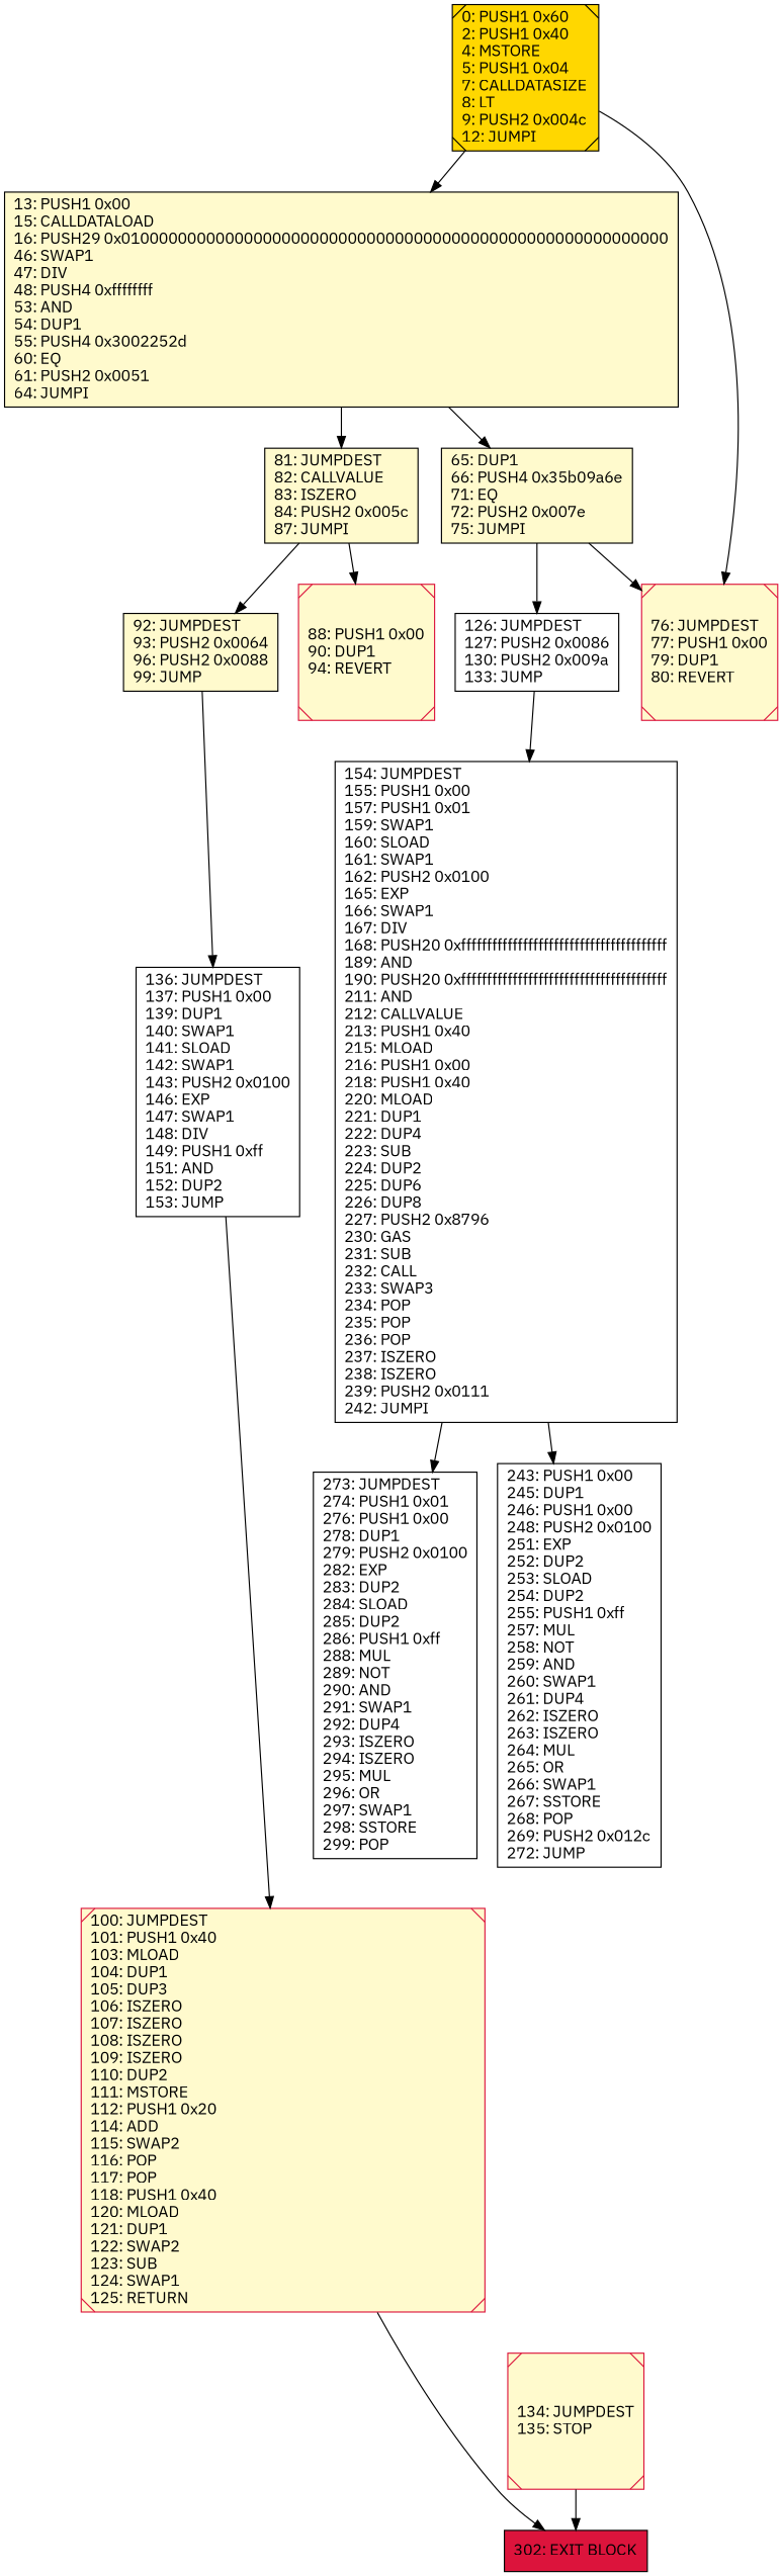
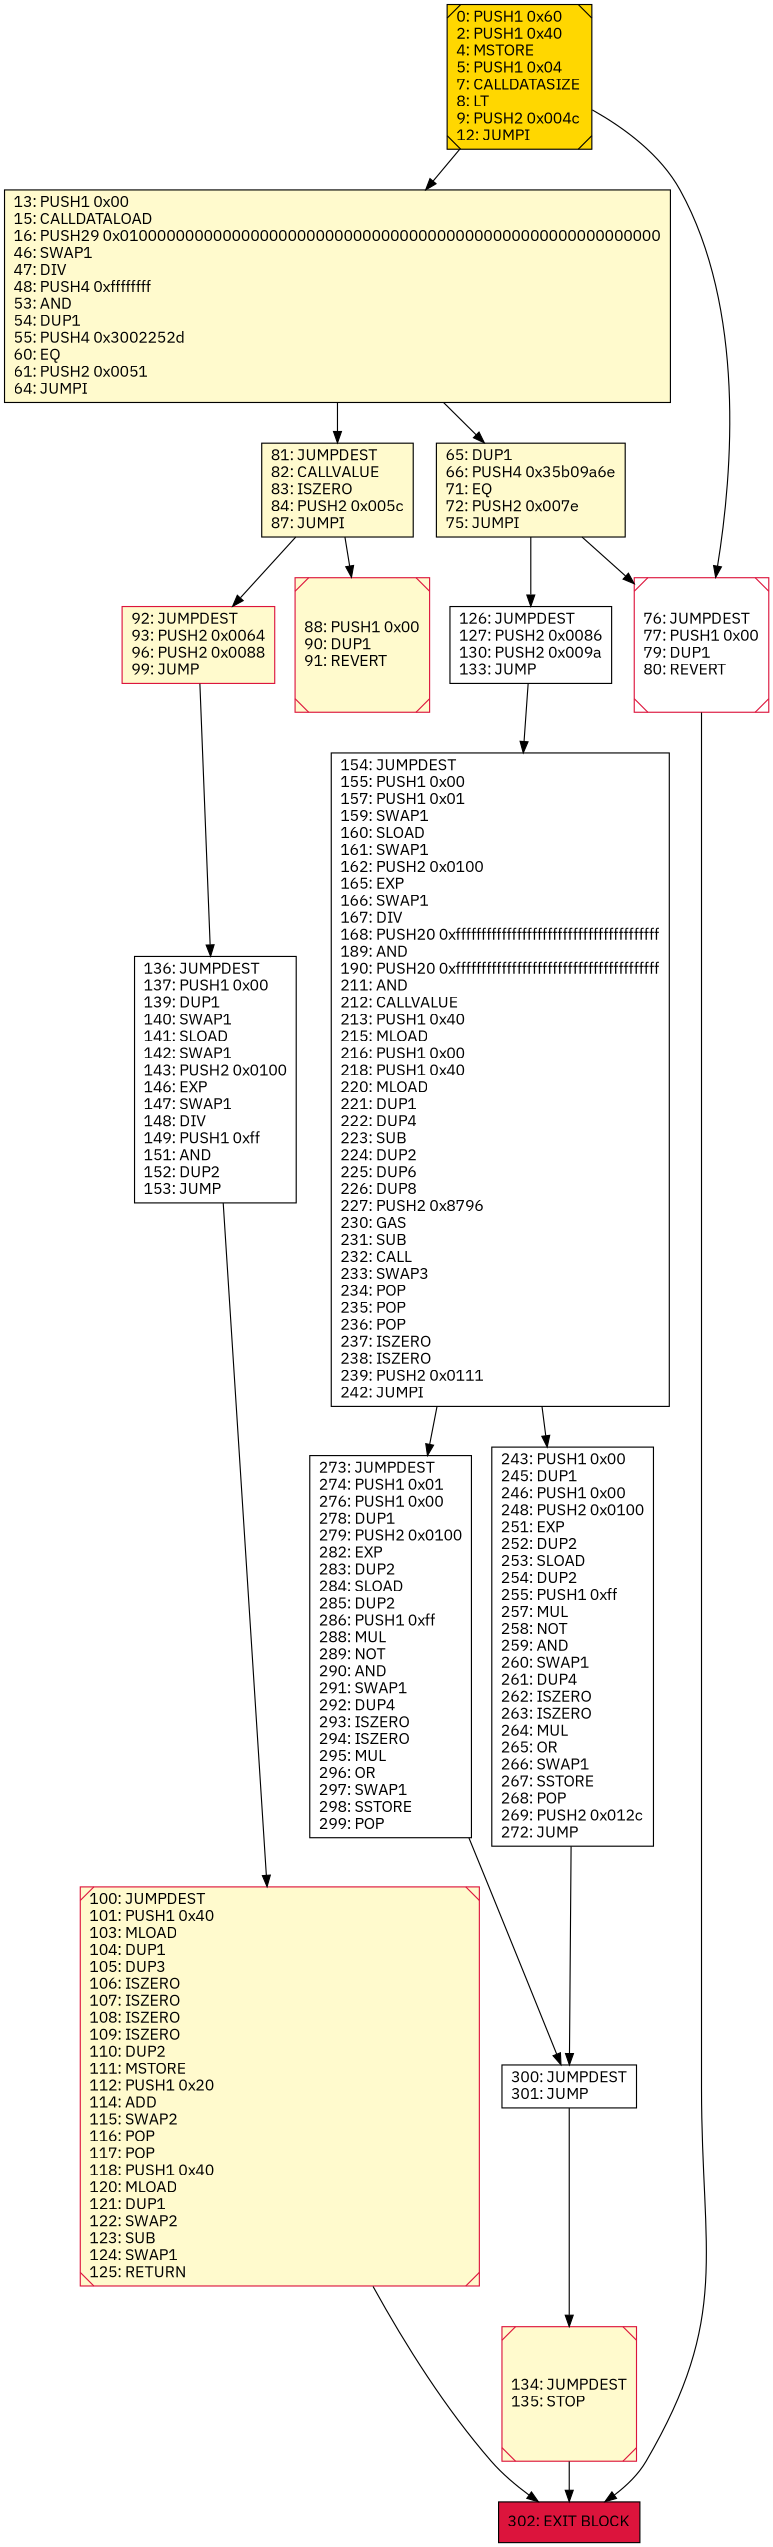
  digraph {
    fontname="IBM Plex Sans"
    rankdir=UD
    node [color=black fillcolor=lemonchiffon fontcolor=black fontname="IBM Plex Sans" shape=box style=filled]
    edge [fontname="IBM Plex Sans"]
    n1 [label="13: PUSH1 0x00\l15: CALLDATALOAD\l16: PUSH29 0x0100000000000000000000000000000000000000000000000000000000\l46: SWAP1\l47: DIV\l48: PUSH4 0xffffffff\l53: AND\l54: DUP1\l55: PUSH4 0x3002252d\l60: EQ\l61: PUSH2 0x0051\l64: JUMPI\l"]
    n2 [label="65: DUP1\l66: PUSH4 0x35b09a6e\l71: EQ\l72: PUSH2 0x007e\l75: JUMPI\l"]
    n3 [label="81: JUMPDEST\l82: CALLVALUE\l83: ISZERO\l84: PUSH2 0x005c\l87: JUMPI\l"]
-   n4 [color=crimson label="76: JUMPDEST\l77: PUSH1 0x00\l79: DUP1\l80: REVERT\l" shape=Msquare]
+   n4 [color=crimson fillcolor=white label="76: JUMPDEST\l77: PUSH1 0x00\l79: DUP1\l80: REVERT\l" shape=Msquare]
    n5 [fillcolor=white label="126: JUMPDEST\l127: PUSH2 0x0086\l130: PUSH2 0x009a\l133: JUMP\l"]
-   n6 [label="92: JUMPDEST\l93: PUSH2 0x0064\l96: PUSH2 0x0088\l99: JUMP\l"]
-   n7 [color=crimson label="88: PUSH1 0x00\l90: DUP1\l94: REVERT\l" shape=Msquare]
+   n6 [color=crimson label="92: JUMPDEST\l93: PUSH2 0x0064\l96: PUSH2 0x0088\l99: JUMP\l"]
+   n7 [color=crimson label="88: PUSH1 0x00\l90: DUP1\l91: REVERT\l" shape=Msquare]
    n8 [fillcolor=white label="136: JUMPDEST\l137: PUSH1 0x00\l139: DUP1\l140: SWAP1\l141: SLOAD\l142: SWAP1\l143: PUSH2 0x0100\l146: EXP\l147: SWAP1\l148: DIV\l149: PUSH1 0xff\l151: AND\l152: DUP2\l153: JUMP\l"]
    n9 [color=crimson label="100: JUMPDEST\l101: PUSH1 0x40\l103: MLOAD\l104: DUP1\l105: DUP3\l106: ISZERO\l107: ISZERO\l108: ISZERO\l109: ISZERO\l110: DUP2\l111: MSTORE\l112: PUSH1 0x20\l114: ADD\l115: SWAP2\l116: POP\l117: POP\l118: PUSH1 0x40\l120: MLOAD\l121: DUP1\l122: SWAP2\l123: SUB\l124: SWAP1\l125: RETURN\l" shape=Msquare]
    n10 [fillcolor=gold label="0: PUSH1 0x60\l2: PUSH1 0x40\l4: MSTORE\l5: PUSH1 0x04\l7: CALLDATASIZE\l8: LT\l9: PUSH2 0x004c\l12: JUMPI\l" shape=Msquare]
    n11 [fillcolor=crimson label="302: EXIT BLOCK\l"]
    n12 [fillcolor=white label="243: PUSH1 0x00\l245: DUP1\l246: PUSH1 0x00\l248: PUSH2 0x0100\l251: EXP\l252: DUP2\l253: SLOAD\l254: DUP2\l255: PUSH1 0xff\l257: MUL\l258: NOT\l259: AND\l260: SWAP1\l261: DUP4\l262: ISZERO\l263: ISZERO\l264: MUL\l265: OR\l266: SWAP1\l267: SSTORE\l268: POP\l269: PUSH2 0x012c\l272: JUMP\l"]
+   n13 [fillcolor=white label="300: JUMPDEST\l301: JUMP\l"]
    n14 [color=crimson label="134: JUMPDEST\l135: STOP\l" shape=Msquare]
    n15 [fillcolor=white label="154: JUMPDEST\l155: PUSH1 0x00\l157: PUSH1 0x01\l159: SWAP1\l160: SLOAD\l161: SWAP1\l162: PUSH2 0x0100\l165: EXP\l166: SWAP1\l167: DIV\l168: PUSH20 0xffffffffffffffffffffffffffffffffffffffff\l189: AND\l190: PUSH20 0xffffffffffffffffffffffffffffffffffffffff\l211: AND\l212: CALLVALUE\l213: PUSH1 0x40\l215: MLOAD\l216: PUSH1 0x00\l218: PUSH1 0x40\l220: MLOAD\l221: DUP1\l222: DUP4\l223: SUB\l224: DUP2\l225: DUP6\l226: DUP8\l227: PUSH2 0x8796\l230: GAS\l231: SUB\l232: CALL\l233: SWAP3\l234: POP\l235: POP\l236: POP\l237: ISZERO\l238: ISZERO\l239: PUSH2 0x0111\l242: JUMPI\l"]
    n16 [fillcolor=white label="273: JUMPDEST\l274: PUSH1 0x01\l276: PUSH1 0x00\l278: DUP1\l279: PUSH2 0x0100\l282: EXP\l283: DUP2\l284: SLOAD\l285: DUP2\l286: PUSH1 0xff\l288: MUL\l289: NOT\l290: AND\l291: SWAP1\l292: DUP4\l293: ISZERO\l294: ISZERO\l295: MUL\l296: OR\l297: SWAP1\l298: SSTORE\l299: POP\l"]
    n1 -> n2
    n1 -> n3
    n2 -> n4
    n2 -> n5
    n3 -> n6
    n3 -> n7
+   n4 -> n11
    n5 -> n15
    n6 -> n8
    n8 -> n9
    n9 -> n11
    n10 -> n1
    n10 -> n4
+   n12 -> n13
+   n13 -> n14
    n14 -> n11
    n15 -> n12
    n15 -> n16
+   n16 -> n13
  }
